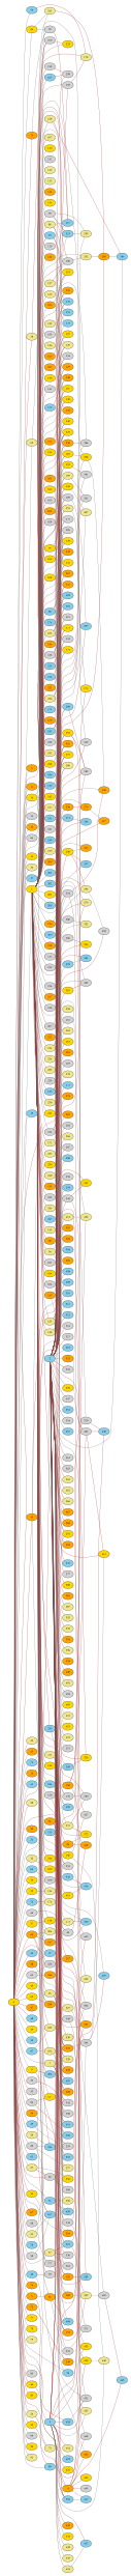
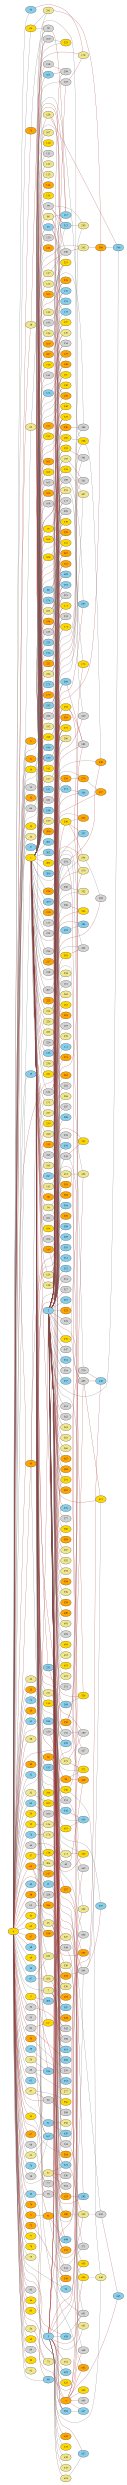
  graph {
    fontname="EB Garamond"
    rankdir=LR
    node [fillcolor=lightgrey fontname="EB Garamond" style=filled]
    edge [color=gray40 fontname="EB Garamond"]
    0 [fillcolor=gold]
    1 [fillcolor=gold]
    2 [fillcolor=skyblue]
    3 [fillcolor=skyblue]
    4 [fillcolor=orange]
    5 [fillcolor=orange]
    6 [fillcolor=orange]
    7 [fillcolor=khaki]
    8 [fillcolor=orange]
    9 [fillcolor=gold]
    10 [fillcolor=skyblue]
    11
    12 [fillcolor=orange]
    13 [fillcolor=orange]
    14 [fillcolor=gold]
    15 [fillcolor=gold]
    16 [fillcolor=khaki]
    17 [fillcolor=skyblue]
    18 [fillcolor=khaki]
    19 [fillcolor=skyblue]
    20
    21 [fillcolor=khaki]
    22 [fillcolor=khaki]
    23 [fillcolor=orange]
    24 [fillcolor=khaki]
    25 [fillcolor=khaki]
    26 [fillcolor=khaki]
    27 [fillcolor=khaki]
    28 [fillcolor=khaki]
    29 [fillcolor=skyblue]
    30 [fillcolor=orange]
    31 [fillcolor=skyblue]
    32 [fillcolor=khaki]
    33
    34 [fillcolor=orange]
    35 [fillcolor=gold]
    36 [fillcolor=orange]
    37 [fillcolor=gold]
    38 [fillcolor=orange]
    39 [fillcolor=skyblue]
    40
    41 [fillcolor=skyblue]
    42 [fillcolor=skyblue]
    43 [fillcolor=orange]
    44 [fillcolor=gold]
    45 [fillcolor=gold]
    46
    47 [fillcolor=orange]
    48 [fillcolor=skyblue]
    49 [fillcolor=gold]
    50 [fillcolor=skyblue]
    51 [fillcolor=skyblue]
    52 [fillcolor=gold]
    53 [fillcolor=gold]
    54 [fillcolor=skyblue]
    55
    56 [fillcolor=skyblue]
    57 [fillcolor=khaki]
    58
    59 [fillcolor=gold]
    60 [fillcolor=skyblue]
    61 [fillcolor=skyblue]
    62 [fillcolor=khaki]
    63 [fillcolor=orange]
    64 [fillcolor=gold]
    65
    66
    67 [fillcolor=orange]
    68
    69 [fillcolor=gold]
    70 [fillcolor=skyblue]
    71 [fillcolor=skyblue]
    72 [fillcolor=orange]
    73 [fillcolor=khaki]
    74 [fillcolor=orange]
    75 [fillcolor=orange]
    76 [fillcolor=skyblue]
    77 [fillcolor=gold]
    78 [fillcolor=gold]
    79 [fillcolor=khaki]
    80 [fillcolor=skyblue]
    81 [fillcolor=orange]
    82
    83
    84
    85 [fillcolor=gold]
    86 [fillcolor=khaki]
    87 [fillcolor=skyblue]
    88 [fillcolor=skyblue]
    89
    90 [fillcolor=gold]
    91 [fillcolor=khaki]
    289 [fillcolor=skyblue]
    92
    93
    94 [fillcolor=khaki]
    95 [fillcolor=gold]
    96 [fillcolor=orange]
    97 [fillcolor=skyblue]
    98 [fillcolor=orange]
    99
    100
    101
    102 [fillcolor=khaki]
    103 [fillcolor=orange]
    104 [fillcolor=gold]
    105 [fillcolor=khaki]
    106
    107 [fillcolor=khaki]
    108 [fillcolor=gold]
    109 [fillcolor=gold]
    110 [fillcolor=gold]
    111
    112 [fillcolor=khaki]
    113 [fillcolor=khaki]
    114 [fillcolor=orange]
    115 [fillcolor=gold]
    116 [fillcolor=gold]
    117 [fillcolor=skyblue]
    118 [fillcolor=gold]
    119
    120
    122 [fillcolor=orange]
    123
    124
    125 [fillcolor=khaki]
    126 [fillcolor=khaki]
    127 [fillcolor=gold]
    128 [fillcolor=khaki]
    129 [fillcolor=orange]
    130 [fillcolor=gold]
    131 [fillcolor=orange]
    132 [fillcolor=khaki]
    133 [fillcolor=skyblue]
    134 [fillcolor=khaki]
    135
    136 [fillcolor=khaki]
    137 [fillcolor=khaki]
    138 [fillcolor=khaki]
    139 [fillcolor=skyblue]
    140 [fillcolor=gold]
    141
    142 [fillcolor=gold]
    143 [fillcolor=khaki]
    144
    145 [fillcolor=gold]
    146 [fillcolor=gold]
    147 [fillcolor=orange]
    148 [fillcolor=orange]
    149 [fillcolor=orange]
    150 [fillcolor=orange]
    151 [fillcolor=skyblue]
    152 [fillcolor=orange]
    153 [fillcolor=skyblue]
    154
    155 [fillcolor=gold]
    156 [fillcolor=skyblue]
    157 [fillcolor=khaki]
    158
    159
    160
    161 [fillcolor=orange]
    162 [fillcolor=gold]
    163
    164 [fillcolor=orange]
    165 [fillcolor=skyblue]
    166 [fillcolor=gold]
    167 [fillcolor=skyblue]
    168
    169 [fillcolor=orange]
    170 [fillcolor=skyblue]
    171 [fillcolor=khaki]
    172 [fillcolor=skyblue]
    173 [fillcolor=gold]
    174 [fillcolor=skyblue]
    175 [fillcolor=skyblue]
    176 [fillcolor=khaki]
    n178 [label=777]
    178 [fillcolor=khaki]
    179 [fillcolor=orange]
    180 [fillcolor=orange]
    181
    182 [fillcolor=khaki]
    183 [fillcolor=skyblue]
    184 [fillcolor=skyblue]
    185 [fillcolor=khaki]
    186 [fillcolor=skyblue]
    187 [fillcolor=gold]
    188 [fillcolor=orange]
    189 [fillcolor=khaki]
    190
    191 [fillcolor=skyblue]
    192
    193
    194 [fillcolor=orange]
    195 [fillcolor=orange]
    196 [fillcolor=orange]
    197 [fillcolor=gold]
    198 [fillcolor=skyblue]
    199 [fillcolor=khaki]
    200 [fillcolor=orange]
    201 [fillcolor=skyblue]
    202 [fillcolor=skyblue]
    203 [fillcolor=skyblue]
    204 [fillcolor=khaki]
    205 [fillcolor=gold]
    206 [fillcolor=skyblue]
    207
    208
    209 [fillcolor=skyblue]
    210 [fillcolor=orange]
    211 [fillcolor=khaki]
    212
    213 [fillcolor=skyblue]
    214 [fillcolor=khaki]
    215 [fillcolor=skyblue]
    216
    217 [fillcolor=orange]
    218
    219 [fillcolor=gold]
    220 [fillcolor=khaki]
    221 [fillcolor=orange]
    222 [fillcolor=orange]
    223 [fillcolor=gold]
    224 [fillcolor=khaki]
    225 [fillcolor=khaki]
    226
    227 [fillcolor=orange]
    228
    229 [fillcolor=orange]
    230 [fillcolor=khaki]
    231 [fillcolor=gold]
    232 [fillcolor=skyblue]
    233 [fillcolor=skyblue]
    234 [fillcolor=skyblue]
    235 [fillcolor=orange]
    236 [fillcolor=khaki]
    237 [fillcolor=khaki]
    238
    239 [fillcolor=gold]
    240 [fillcolor=khaki]
    241 [fillcolor=khaki]
    242 [fillcolor=khaki]
    243
    244 [fillcolor=orange]
    245 [fillcolor=khaki]
    246 [fillcolor=gold]
    247 [fillcolor=skyblue]
    248 [fillcolor=gold]
    249 [fillcolor=orange]
    250 [fillcolor=orange]
    251
    252 [fillcolor=gold]
    253
    254
    255 [fillcolor=khaki]
    256 [fillcolor=orange]
    257 [fillcolor=orange]
    258 [fillcolor=khaki]
    259 [fillcolor=gold]
    260 [fillcolor=gold]
    261
    262 [fillcolor=khaki]
    263 [fillcolor=gold]
    264 [fillcolor=orange]
    265 [fillcolor=orange]
    266 [fillcolor=orange]
    267 [fillcolor=orange]
    268 [fillcolor=skyblue]
    269
    270 [fillcolor=khaki]
    271 [fillcolor=skyblue]
    272 [fillcolor=skyblue]
    273 [fillcolor=khaki]
    274 [fillcolor=orange]
    275 [fillcolor=khaki]
    276 [fillcolor=orange]
    277 [fillcolor=khaki]
    278 [fillcolor=orange]
    279
    280
    281 [fillcolor=orange]
    282
    283 [fillcolor=skyblue]
    284 [fillcolor=khaki]
    285
    286 [fillcolor=khaki]
    287
    288 [fillcolor=skyblue]
    290 [fillcolor=gold]
    291 [fillcolor=gold]
    292
    293 [fillcolor=skyblue]
    294 [fillcolor=khaki]
    295
    296 [fillcolor=orange]
    297 [fillcolor=skyblue]
    298
    299 [fillcolor=khaki]
    300
    301 [fillcolor=orange]
    302 [fillcolor=skyblue]
    303 [fillcolor=orange]
    304 [fillcolor=skyblue]
    305 [fillcolor=orange]
    306
    307 [fillcolor=skyblue]
    308 [fillcolor=skyblue]
    309 [fillcolor=skyblue]
    310 [fillcolor=skyblue]
    311 [fillcolor=skyblue]
    312 [fillcolor=skyblue]
    313 [fillcolor=orange]
    314
    315
    316 [fillcolor=orange]
    317
    318
    319 [fillcolor=skyblue]
    320 [fillcolor=khaki]
    321 [fillcolor=skyblue]
    322 [fillcolor=skyblue]
    323 [fillcolor=orange]
    324
    n325 [fillcolor=orange label=525]
    326 [fillcolor=gold]
    327 [fillcolor=khaki]
    328 [fillcolor=orange]
    329 [fillcolor=skyblue]
    330 [fillcolor=khaki]
    331
    332 [fillcolor=khaki]
    333
    334 [fillcolor=skyblue]
    335 [fillcolor=gold]
    336
    337 [fillcolor=skyblue]
    338 [fillcolor=gold]
    339 [fillcolor=orange]
    340 [fillcolor=gold]
    341
    342
    343
    344 [fillcolor=gold]
    345 [fillcolor=skyblue]
    346 [fillcolor=skyblue]
    347
    348
    349
    350 [fillcolor=khaki]
    351 [fillcolor=skyblue]
    352 [fillcolor=khaki]
    353 [fillcolor=skyblue]
    354
    355 [fillcolor=gold]
    356 [fillcolor=gold]
    357 [fillcolor=skyblue]
    358 [fillcolor=gold]
    359 [fillcolor=gold]
-   360 [fillcolor=skyblue]
+   360 [fillcolor=gold]
    361
    362
    363 [fillcolor=khaki]
    364 [fillcolor=skyblue]
    365 [fillcolor=khaki]
    366 [fillcolor=khaki]
    367 [fillcolor=orange]
    368 [fillcolor=orange]
    369 [fillcolor=orange]
    370
    371
    372 [fillcolor=gold]
    373 [fillcolor=gold]
    374 [fillcolor=gold]
    375 [fillcolor=gold]
    376 [fillcolor=skyblue]
    377
    378 [fillcolor=orange]
    379 [fillcolor=khaki]
    380 [fillcolor=gold]
    381 [fillcolor=gold]
    382
    383 [fillcolor=skyblue]
    384 [fillcolor=skyblue]
    385 [fillcolor=orange]
    386
    387 [fillcolor=khaki]
    388
    389
    390 [fillcolor=orange]
    391
    392 [fillcolor=khaki]
    393 [fillcolor=khaki]
    394 [fillcolor=orange]
    395
    396 [fillcolor=khaki]
    397 [fillcolor=skyblue]
    398
    399 [fillcolor=orange]
    400 [fillcolor=orange]
    401 [fillcolor=khaki]
    402
    403
    404
    405 [fillcolor=gold]
    406
    407 [fillcolor=khaki]
    408 [fillcolor=skyblue]
    409 [fillcolor=skyblue]
    410
    411 [fillcolor=gold]
    412 [fillcolor=khaki]
    413 [fillcolor=khaki]
    414 [fillcolor=skyblue]
    415 [fillcolor=gold]
    416 [fillcolor=skyblue]
    417 [fillcolor=orange]
    418 [fillcolor=orange]
    419 [fillcolor=gold]
    420 [fillcolor=skyblue]
    421 [fillcolor=khaki]
    422 [fillcolor=khaki]
    423 [fillcolor=skyblue]
    424 [fillcolor=khaki]
    425 [fillcolor=gold]
    426 [fillcolor=khaki]
    427
    428 [fillcolor=skyblue]
    429 [fillcolor=gold]
    430 [fillcolor=skyblue]
    431
    432 [fillcolor=orange]
    433 [fillcolor=gold]
    434 [fillcolor=gold]
    435 [fillcolor=khaki]
    436 [fillcolor=gold]
    437 [fillcolor=skyblue]
    438 [fillcolor=khaki]
    439 [fillcolor=khaki]
    440 [fillcolor=khaki]
    441 [fillcolor=khaki]
    448
    449
    442 [fillcolor=orange]
    443 [fillcolor=skyblue]
    444 [fillcolor=orange]
    445
    446 [fillcolor=gold]
    447 [fillcolor=skyblue]
    0 -- 1
    0 -- 2 [color=brown]
    0 -- 3
    0 -- 4 [color=brown]
    0 -- 5
    0 -- 6
    0 -- 7
    0 -- 8
    0 -- 9
    0 -- 10 [color=brown]
    0 -- 11
    0 -- 12
    0 -- 13 [color=brown]
    0 -- 14
    0 -- 15
    0 -- 16 [color=brown]
    0 -- 17
    0 -- 18 [color=brown]
    0 -- 19
    0 -- 20
    0 -- 21
    0 -- 22
    0 -- 23
    0 -- 24 [color=brown]
    0 -- 25 [color=brown]
    0 -- 26 [color=brown]
    0 -- 27
    0 -- 28 [color=brown]
    0 -- 29
    0 -- 30
    0 -- 31
    0 -- 32
    0 -- 33 [color=brown]
    0 -- 34 [color=brown]
    0 -- 35
    0 -- 36
    0 -- 37
    0 -- 38 [color=brown]
    0 -- 39
    0 -- 40 [color=brown]
    0 -- 41
    0 -- 42 [color=brown]
    0 -- 43 [color=brown]
    0 -- 44 [color=brown]
    0 -- 45 [color=brown]
    0 -- 46 [color=brown]
    0 -- 47 [color=brown]
    0 -- 48 [color=brown]
    0 -- 49
    0 -- 50
    0 -- 51
    0 -- 52
    0 -- 53 [color=brown]
    0 -- 54
    0 -- 55 [color=brown]
    0 -- 56
    0 -- 57
    0 -- 58
    0 -- 59 [color=brown]
    0 -- 60 [color=brown]
    0 -- 61 [color=brown]
    0 -- 62
    0 -- 63 [color=brown]
    0 -- 64
    0 -- 65 [color=brown]
    0 -- 66 [color=brown]
    0 -- 67 [color=brown]
    0 -- 68 [color=brown]
    0 -- 69 [color=brown]
    0 -- 70 [color=brown]
    0 -- 71
    0 -- 72
    0 -- 73 [color=brown]
    0 -- 74 [color=brown]
    0 -- 75 [color=brown]
    0 -- 76
    0 -- 77 [color=brown]
    0 -- 78 [color=brown]
    0 -- 79
    0 -- 80
    0 -- 81 [color=brown]
    0 -- 82 [color=brown]
    0 -- 83
    0 -- 84 [color=brown]
    0 -- 85 [color=brown]
    0 -- 86 [color=brown]
    0 -- 87
    0 -- 88
    0 -- 89
    0 -- 90
    0 -- 91 [color=brown]
    0 -- 289 [color=brown]
    1 -- 92
    1 -- 93 [color=brown]
    1 -- 94 [color=brown]
    1 -- 95 [color=brown]
    1 -- 96 [color=brown]
    1 -- 97
    1 -- 98 [color=brown]
    1 -- 99 [color=brown]
    1 -- 100
    1 -- 101
    1 -- 102 [color=brown]
    1 -- 103 [color=brown]
    1 -- 104 [color=brown]
    1 -- 105
    1 -- 106
    1 -- 107
    1 -- 108 [color=brown]
    1 -- 109
    1 -- 110
    1 -- 111
    1 -- 112 [color=brown]
    1 -- 113 [color=brown]
    1 -- 114
    1 -- 115
    1 -- 116 [color=brown]
    1 -- 117 [color=brown]
    1 -- 118
    1 -- 119
    1 -- 120
    1 -- 122
    1 -- 123
    1 -- 124
    1 -- 125
    1 -- 126
    1 -- 127
    1 -- 128 [color=brown]
    1 -- 129 [color=brown]
    1 -- 130
    1 -- 131
    1 -- 132 [color=brown]
    1 -- 133 [color=brown]
    1 -- 134 [color=brown]
    1 -- 135
    1 -- 136
    1 -- 137 [color=brown]
    1 -- 138 [color=brown]
    1 -- 139 [color=brown]
    1 -- 140 [color=brown]
    1 -- 141 [color=brown]
    1 -- 142
    1 -- 143
    1 -- 144
    1 -- 145 [color=brown]
    1 -- 146 [color=brown]
    1 -- 147
    1 -- 148
    1 -- 149 [color=brown]
    1 -- 150 [color=brown]
    1 -- 151
    1 -- 152 [color=brown]
    1 -- 153 [color=brown]
    1 -- 154 [color=brown]
    1 -- 155 [color=brown]
    1 -- 156
    1 -- 157 [color=brown]
    1 -- 158 [color=brown]
    1 -- 159
    1 -- 160 [color=brown]
    1 -- 161 [color=brown]
    1 -- 162 [color=brown]
    1 -- 163 [color=brown]
    1 -- 164
    1 -- 165 [color=brown]
    1 -- 166
    1 -- 167
    1 -- 168
    1 -- 169
    1 -- 170
    1 -- 171 [color=brown]
    1 -- 172 [color=brown]
    1 -- 173
    1 -- 174
    1 -- 175 [color=brown]
    1 -- 176 [color=brown]
    1 -- n178
    1 -- 178 [color=brown]
    1 -- 179
    1 -- 180
    1 -- 181
    1 -- 182 [color=brown]
    1 -- 183
    1 -- 184
    1 -- 185
    1 -- 186
    1 -- 187 [color=brown]
    1 -- 188
    1 -- 189
    1 -- 190 [color=brown]
    1 -- 191
    1 -- 192 [color=brown]
    1 -- 193
    1 -- 194 [color=brown]
    1 -- 195
    1 -- 196
    1 -- 197
    1 -- 198
    1 -- 199 [color=brown]
    1 -- 200
    1 -- 201 [color=brown]
    1 -- 202 [color=brown]
    1 -- 203 [color=brown]
    1 -- 204 [color=brown]
    1 -- 205
    1 -- 206 [color=brown]
    1 -- 207 [color=brown]
    1 -- 208
    1 -- 209
    1 -- 210 [color=brown]
    1 -- 211
    1 -- 212
    1 -- 213 [color=brown]
    1 -- 214
    1 -- 215 [color=brown]
    1 -- 216
    1 -- 217
    1 -- 218
    1 -- 219 [color=brown]
    1 -- 220 [color=brown]
    1 -- 221 [color=brown]
    1 -- 222
    1 -- 223
    1 -- 224 [color=brown]
    1 -- 225
    1 -- 226 [color=brown]
    1 -- 227 [color=brown]
    1 -- 228
    1 -- 229
    1 -- 230 [color=brown]
    1 -- 231
    1 -- 232
    1 -- 233 [color=brown]
    1 -- 234 [color=brown]
    1 -- 235
    1 -- 236
    1 -- 237
    1 -- 238
    1 -- 239
    1 -- 240 [color=brown]
    1 -- 241
    1 -- 242
    1 -- 243 [color=brown]
    1 -- 244
    1 -- 245 [color=brown]
    1 -- 246 [color=brown]
    1 -- 247
    1 -- 248
    2 -- 40
    2 -- 289
    2 -- 249 [color=brown]
    2 -- 250 [color=brown]
    2 -- 251
    2 -- 252 [color=brown]
    2 -- 253 [color=brown]
    2 -- 254
    2 -- 255 [color=brown]
    2 -- 256 [color=brown]
    2 -- 257 [color=brown]
    2 -- 258
    2 -- 259 [color=brown]
    2 -- 260
    2 -- 261
    2 -- 262
    2 -- 263 [color=brown]
    2 -- 264 [color=brown]
    2 -- 265
    2 -- 266 [color=brown]
    2 -- 267
    2 -- 268
    2 -- 269
    2 -- 270
    2 -- 271 [color=brown]
    2 -- 272
    2 -- 273 [color=brown]
    2 -- 274 [color=brown]
    2 -- 275
    2 -- 276
    2 -- 277 [color=brown]
    2 -- 278
    2 -- 279
    2 -- 280 [color=brown]
    2 -- 281
    2 -- 282 [color=brown]
    2 -- 283 [color=brown]
    2 -- 284
    2 -- 285
    2 -- 286
    2 -- 287
    2 -- 288 [color=brown]
    2 -- 290 [color=brown]
    2 -- 291 [color=brown]
    2 -- 292
    2 -- 293
    2 -- 294
    2 -- 295
    2 -- 296
    2 -- 297 [color=brown]
    2 -- 298 [color=brown]
    2 -- 299
    2 -- 300
    2 -- 301
    2 -- 302
    2 -- 303
    2 -- 304
    2 -- 305 [color=brown]
    2 -- 306
    2 -- 307 [color=brown]
    2 -- 308 [color=brown]
    2 -- 309 [color=brown]
    2 -- 310
    2 -- 311 [color=brown]
    2 -- 312 [color=brown]
    2 -- 313
    2 -- 314 [color=brown]
    2 -- 315
    2 -- 316
    2 -- 317 [color=brown]
    2 -- 318 [color=brown]
    2 -- 319
    2 -- 320 [color=brown]
    2 -- 321
    2 -- 322
    2 -- 323
    2 -- 324 [color=brown]
    2 -- n325
    2 -- 326 [color=brown]
    2 -- 327 [color=brown]
    2 -- 328
    2 -- 329
    2 -- 330 [color=brown]
    2 -- 331
    2 -- 332
    2 -- 333
    2 -- 334 [color=brown]
    2 -- 335
    2 -- 336
    2 -- 337
    2 -- 338 [color=brown]
    2 -- 339
    2 -- 340 [color=brown]
    2 -- 341
    2 -- 342 [color=brown]
    2 -- 343
    2 -- 344 [color=brown]
    2 -- 345
    2 -- 346
    2 -- 347 [color=brown]
    2 -- 348 [color=brown]
    2 -- 349 [color=brown]
    2 -- 350 [color=brown]
    2 -- 351
    2 -- 352 [color=brown]
    2 -- 353
    2 -- 354 [color=brown]
    2 -- 355 [color=brown]
    2 -- 356 [color=brown]
    2 -- 357
    2 -- 358 [color=brown]
    2 -- 359
    2 -- 360
    2 -- 361 [color=brown]
    2 -- 362 [color=brown]
    2 -- 363 [color=brown]
    2 -- 364 [color=brown]
    2 -- 365 [color=brown]
    2 -- 366 [color=brown]
    2 -- 367 [color=brown]
    2 -- 368 [color=brown]
    2 -- 369
    2 -- 370
    2 -- 371 [color=brown]
    2 -- 372
    2 -- 373 [color=brown]
    2 -- 374
    2 -- 375
    2 -- 376 [color=brown]
    2 -- 377 [color=brown]
    2 -- 378 [color=brown]
    2 -- 379 [color=brown]
    2 -- 380
    2 -- 381 [color=brown]
    2 -- 382 [color=brown]
    2 -- 383 [color=brown]
    2 -- 384
    2 -- 385 [color=brown]
    2 -- 386
    2 -- 387 [color=brown]
    2 -- 388
    2 -- 389 [color=brown]
    2 -- 390
    2 -- 391 [color=brown]
    2 -- 392 [color=brown]
    2 -- 393 [color=brown]
    2 -- 394 [color=brown]
    2 -- 395 [color=brown]
    2 -- 396 [color=brown]
    2 -- 397
    2 -- 398 [color=brown]
    2 -- 399
    2 -- 400
    2 -- 401 [color=brown]
    2 -- 402
    2 -- 403 [color=brown]
    2 -- 404
    2 -- 405
    2 -- 406
    2 -- 407
    2 -- 408 [color=brown]
    2 -- 409 [color=brown]
    2 -- 410
    2 -- 411 [color=brown]
    2 -- 412
    2 -- 413
    2 -- 414 [color=brown]
    2 -- 415 [color=brown]
    2 -- 416
    2 -- 417 [color=brown]
    2 -- 418
    2 -- 419
    2 -- 420
    2 -- 421 [color=brown]
    3 -- 4
    3 -- 159 [color=brown]
    3 -- 291 [color=brown]
    3 -- 422 [color=brown]
    3 -- 423 [color=brown]
    3 -- 424 [color=brown]
    3 -- 425 [color=brown]
    3 -- 426 [color=brown]
    3 -- 427 [color=brown]
    3 -- 428
    3 -- 429 [color=brown]
    3 -- 430 [color=brown]
    3 -- 431 [color=brown]
    3 -- 432
    3 -- 433
    3 -- 434
    3 -- 435
    3 -- 436 [color=brown]
    3 -- 437 [color=brown]
    3 -- 438
    3 -- 439
    3 -- 440
    3 -- 441 [color=brown]
    4 -- 448 [color=brown]
    4 -- 449 [color=brown]
    4 -- 442 [color=brown]
    4 -- 443 [color=brown]
    4 -- 444 [color=brown]
    4 -- 445 [color=brown]
    4 -- 446 [color=brown]
    4 -- 447
    5 -- 81
    5 -- 428 [color=brown]
    7 -- 56
    7 -- 342
    7 -- 398 [color=brown]
    9 -- 203 [color=brown]
    9 -- 352 [color=brown]
    10 -- 93 [color=brown]
    10 -- 384
    13 -- 254
    14 -- 29
    18 -- 160 [color=brown]
    20 -- n178
    20 -- 234
    20 -- 277
    21 -- 167
    24 -- 384 [color=brown]
    25 -- 131 [color=brown]
    25 -- 395
    26 -- 234
    27 -- 82 [color=brown]
    27 -- 356
    29 -- 220
    29 -- 250 [color=brown]
    32 -- 109 [color=brown]
    33 -- 414 [color=brown]
    34 -- 295
    36 -- 144
    36 -- 283 [color=brown]
    37 -- 118 [color=brown]
    38 -- 97 [color=brown]
    38 -- 188
    39 -- 353
    40 -- 418 [color=brown]
    41 -- 379 [color=brown]
    43 -- 213
    43 -- 246
    43 -- 316 [color=brown]
    44 -- 73
    46 -- 378 [color=brown]
    51 -- 350 [color=brown]
    51 -- 420
    52 -- 80 [color=brown]
    53 -- 264
    54 -- 178 [color=brown]
    57 -- 318
    57 -- 321 [color=brown]
    57 -- 336 [color=brown]
    58 -- 167
    59 -- 134
    60 -- 100 [color=brown]
    62 -- 232
    63 -- 147 [color=brown]
    63 -- 167 [color=brown]
    63 -- 204
    63 -- 328
    64 -- 92
    64 -- 241
    65 -- 228
    65 -- 244 [color=brown]
    65 -- 442
    66 -- 358
    69 -- 188
    71 -- 375 [color=brown]
    72 -- 249 [color=brown]
    75 -- 92
    76 -- 176 [color=brown]
    81 -- 341
    81 -- 408 [color=brown]
    82 -- 388
    84 -- 127 [color=brown]
    84 -- 302 [color=brown]
    86 -- 117
    86 -- 170 [color=brown]
    86 -- 384 [color=brown]
    87 -- 102
    87 -- 185
    88 -- 340 [color=brown]
    88 -- 429 [color=brown]
    289 -- 382 [color=brown]
    92 -- 117 [color=brown]
    94 -- 130
    94 -- 192
    95 -- 154 [color=brown]
    96 -- 372
    96 -- 418 [color=brown]
    97 -- 278
    99 -- 151
    99 -- 213 [color=brown]
    99 -- 299
    102 -- 131 [color=brown]
    103 -- 219
    105 -- 117
    105 -- 255 [color=brown]
    108 -- 148
    116 -- 378
    118 -- 320 [color=brown]
    120 -- 129 [color=brown]
    123 -- 187 [color=brown]
    123 -- 279 [color=brown]
    124 -- 316 [color=brown]
    124 -- 375 [color=brown]
    125 -- 286
    125 -- 326 [color=brown]
    128 -- 190 [color=brown]
    128 -- 346 [color=brown]
    129 -- 283 [color=brown]
    133 -- 189 [color=brown]
    133 -- 254
    135 -- 145
    137 -- 190
    138 -- 422
    139 -- n325 [color=brown]
    142 -- 409
    143 -- 402
    144 -- 382 [color=brown]
    144 -- 431
    145 -- 407
    146 -- 370 [color=brown]
    146 -- 440
    149 -- 253
    149 -- 429
    150 -- 173 [color=brown]
    150 -- 403 [color=brown]
    150 -- 449 [color=brown]
    152 -- 197 [color=brown]
    153 -- 180 [color=brown]
    156 -- 359
    157 -- 364 [color=brown]
    158 -- 298 [color=brown]
    159 -- 178 [color=brown]
    160 -- 223
    165 -- 298 [color=brown]
    166 -- 229
    169 -- 386
    171 -- 294 [color=brown]
    172 -- 232 [color=brown]
    174 -- 429
    n178 -- 431
    180 -- 352
    181 -- 315
    183 -- 208 [color=brown]
    183 -- 220 [color=brown]
    184 -- 321 [color=brown]
    189 -- 331
    190 -- 242 [color=brown]
    192 -- 280
    193 -- 219
    194 -- 296
    195 -- 291
    196 -- 373 [color=brown]
    207 -- 333
    208 -- 297
    211 -- 444 [color=brown]
    213 -- 299
    214 -- 259 [color=brown]
    214 -- 374
    215 -- 260 [color=brown]
    221 -- 285
    227 -- 235 [color=brown]
    233 -- 322
    233 -- 360 [color=brown]
    236 -- 338
    236 -- 339
    238 -- 252
    241 -- 266 [color=brown]
    242 -- 266 [color=brown]
    244 -- 307 [color=brown]
    248 -- 267
    253 -- 426
    254 -- 390 [color=brown]
    254 -- 427 [color=brown]
    255 -- 349
    256 -- 276 [color=brown]
    257 -- 444 [color=brown]
    259 -- 379 [color=brown]
    259 -- 382 [color=brown]
    260 -- 358
    266 -- 346
    268 -- 326
    271 -- 334 [color=brown]
    273 -- 360 [color=brown]
    275 -- 280 [color=brown]
    275 -- 372 [color=brown]
    276 -- 417
    290 -- 294 [color=brown]
    290 -- 313
    290 -- 337 [color=brown]
    294 -- 389
    296 -- 386 [color=brown]
    300 -- 332
    306 -- 344 [color=brown]
    321 -- 406 [color=brown]
    321 -- 435 [color=brown]
    327 -- 433
    329 -- 383
    330 -- 448
    341 -- 371
    343 -- 355 [color=brown]
    343 -- 403
    345 -- 416 [color=brown]
    348 -- 436 [color=brown]
    352 -- 410
    358 -- 390
    359 -- 391 [color=brown]
    370 -- 430 [color=brown]
    378 -- 395
    381 -- 402 [color=brown]
    384 -- 447
    395 -- 397 [color=brown]
    395 -- 411
    403 -- 411 [color=brown]
    403 -- 430 [color=brown]
    410 -- 443 [color=brown]
    413 -- 422
    415 -- 416 [color=brown]
    424 -- 437
    428 -- 431
    436 -- 440
  }
